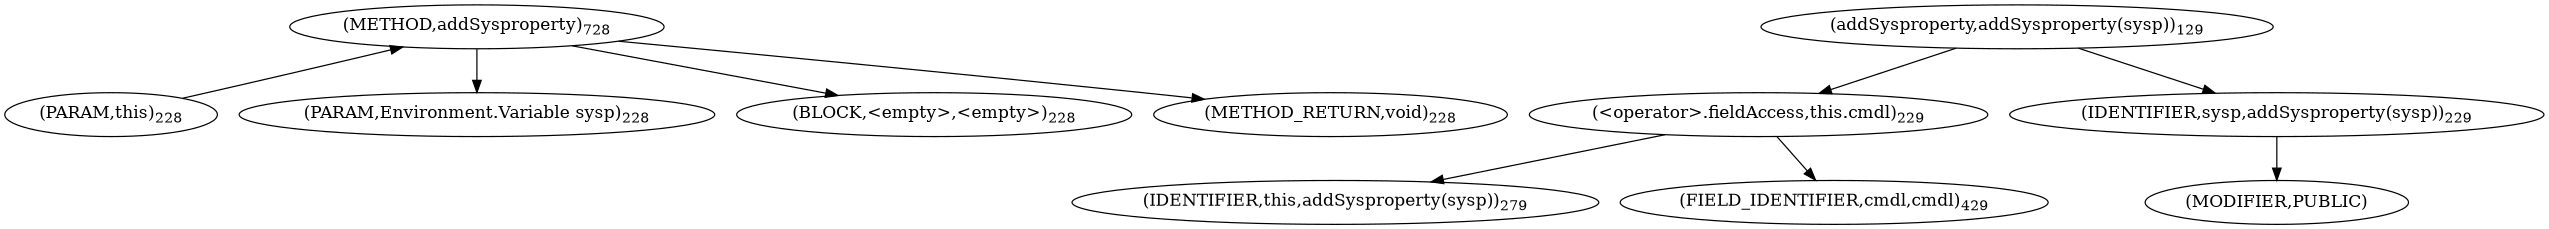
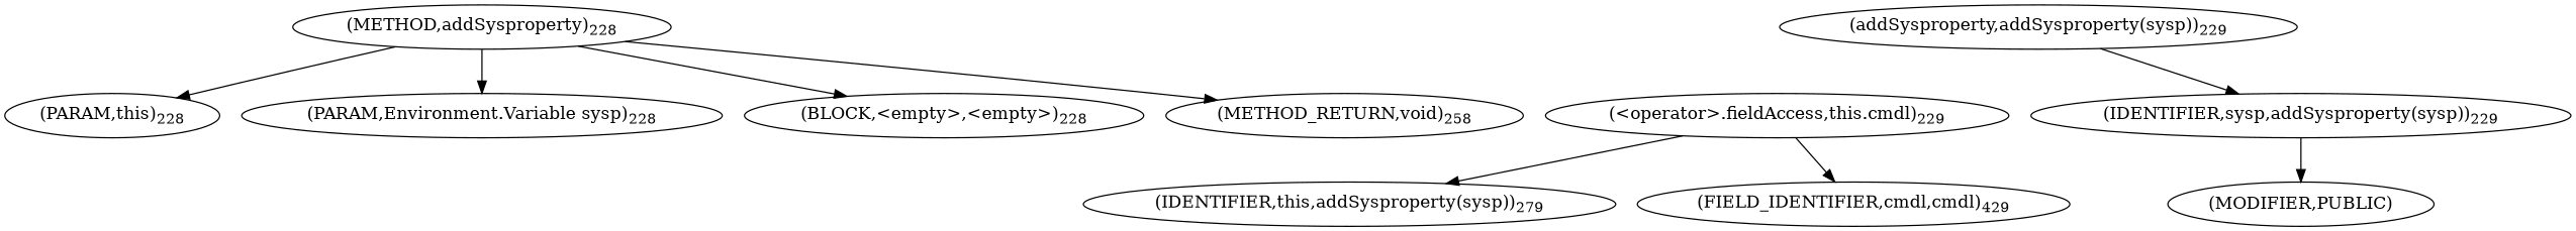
  digraph {
-   n1 [label=<(METHOD,addSysproperty)<SUB>728</SUB>>]
+   n1 [label=<(METHOD,addSysproperty)<SUB>228</SUB>>]
    n2 [label=<(PARAM,this)<SUB>228</SUB>>]
    n3 [label=<(PARAM,Environment.Variable sysp)<SUB>228</SUB>>]
    n4 [label=<(BLOCK,&lt;empty&gt;,&lt;empty&gt;)<SUB>228</SUB>>]
-   n5 [label=<(METHOD_RETURN,void)<SUB>228</SUB>>]
+   n5 [label=<(METHOD_RETURN,void)<SUB>258</SUB>>]
    n6 [label=<(MODIFIER,PUBLIC)>]
-   n7 [label=<(addSysproperty,addSysproperty(sysp))<SUB>129</SUB>>]
+   n7 [label=<(addSysproperty,addSysproperty(sysp))<SUB>229</SUB>>]
    n8 [label=<(&lt;operator&gt;.fieldAccess,this.cmdl)<SUB>229</SUB>>]
    n9 [label=<(IDENTIFIER,sysp,addSysproperty(sysp))<SUB>229</SUB>>]
    n10 [label=<(IDENTIFIER,this,addSysproperty(sysp))<SUB>279</SUB>>]
    n11 [label=<(FIELD_IDENTIFIER,cmdl,cmdl)<SUB>429</SUB>>]
-   n2 -> n1
+   n1 -> n2
    n1 -> n3
    n1 -> n4
    n1 -> n5
-   n7 -> n8
    n7 -> n9
    n8 -> n10
    n8 -> n11
    n9 -> n6
  }
